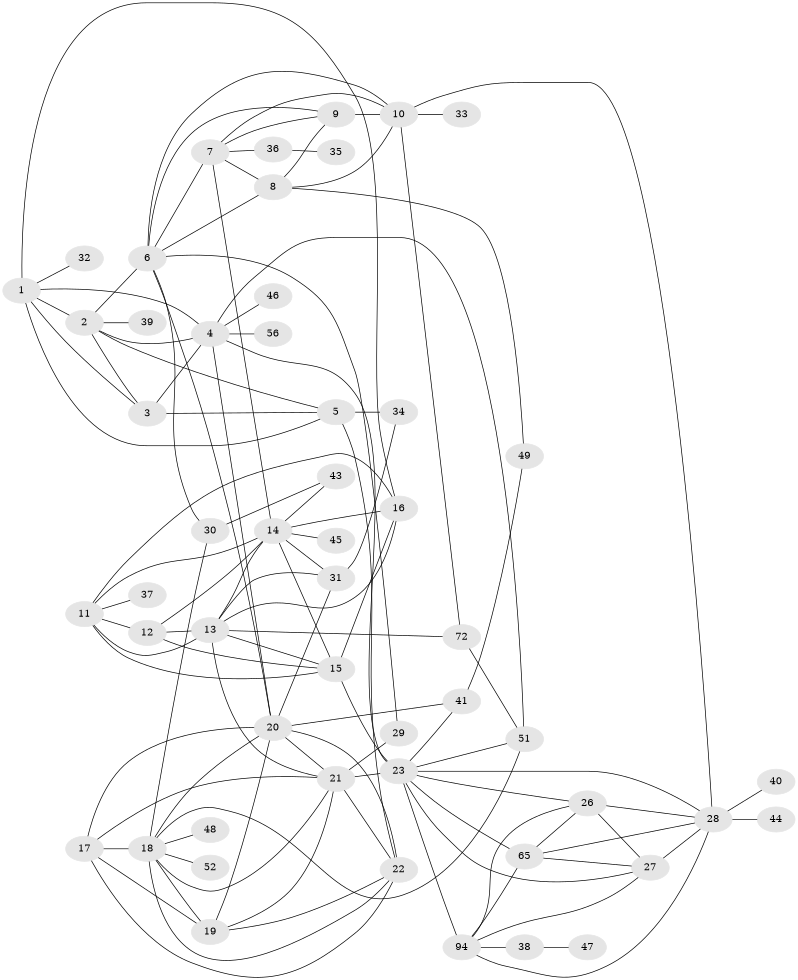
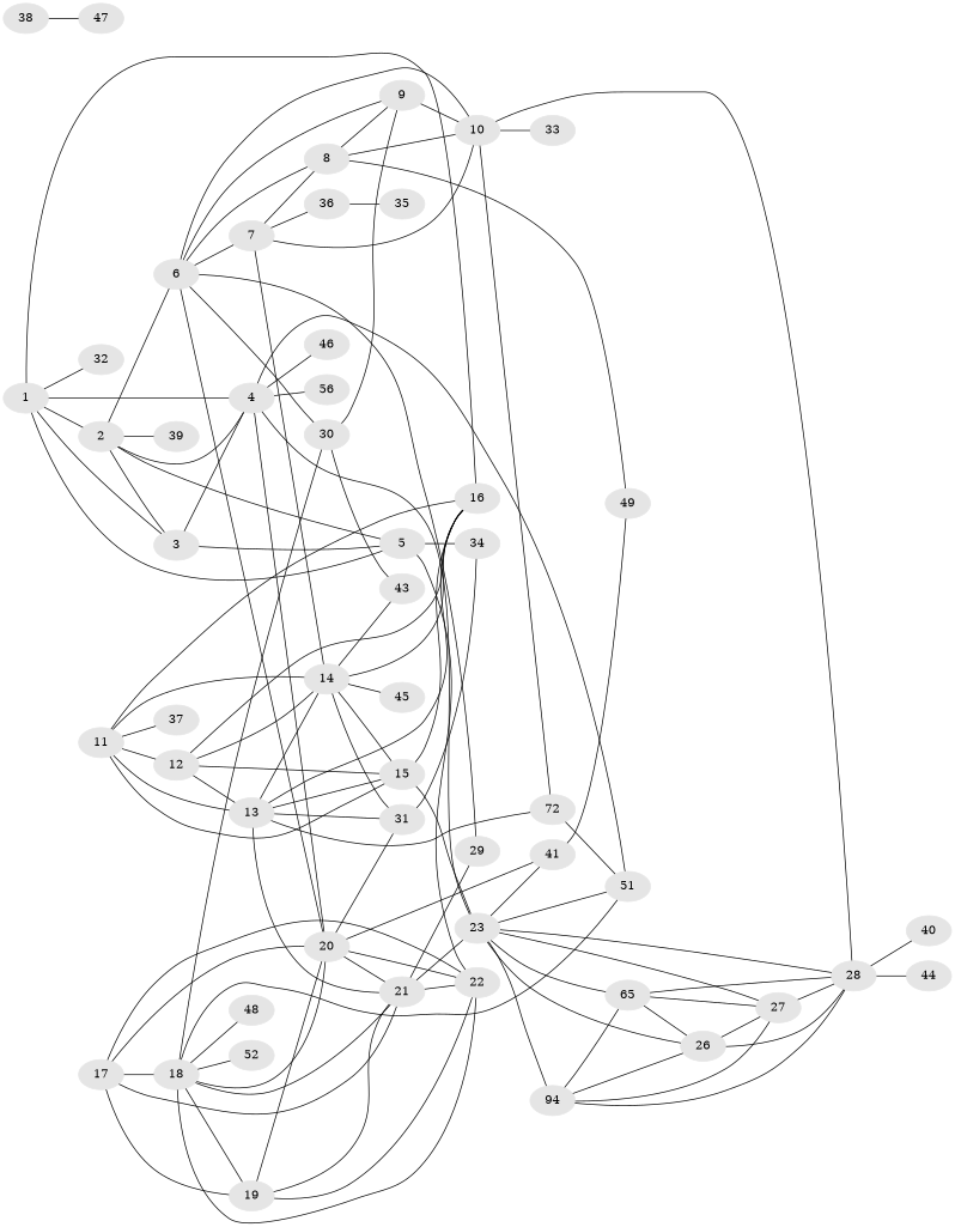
  graph {
    rankdir=LR
    node [color=gray90 style=filled]
    edge [weight=1.0]
    1
    2
    3
    4
    5
    16
    32
    6
    39
    23
    46
    n12 [label=56]
    51
    20
    22
    34
    7
    8
    9
    10
    29
    30
    28
    41
    n25 [label=94]
    n26 [label=65]
    26
    27
    14
    36
    49
    33
    n33 [label=72]
    21
    31
    43
    15
    45
    35
    40
    44
    11
    12
    13
    37
    17
    18
    19
    48
    52
    38
    47
    1 -- 2 [weight=2.0]
    1 -- 3 [weight=2.0]
    1 -- 4 [weight=2.0]
    1 -- 5 [weight=2.0]
    1 -- 16
    1 -- 32 [weight=6.0]
    2 -- 3
    2 -- 4
    2 -- 5
    2 -- 6
    2 -- 39
    3 -- 4
    3 -- 5
    4 -- 23
    4 -- 46
    4 -- n12
    4 -- 51
    4 -- 20
    5 -- 22
    5 -- 34 [weight=4.0]
    6 -- 20
    6 -- 7 [weight=2.0]
    6 -- 8
    6 -- 9
    6 -- 10
    6 -- 29 [weight=3.0]
    6 -- 30
    23 -- 51 [weight=3.0]
    23 -- 28
    23 -- 41
    23 -- n25
    23 -- n26
    23 -- 26
    23 -- 27
    20 -- 22
    20 -- 41
    20 -- 21
    20 -- 31 [weight=4.0]
    7 -- 8 [weight=2.0]
-   7 -- 9 [weight=2.0]
+   30 -- 9 [weight=2.0]
    7 -- 10 [weight=2.0]
    7 -- 14
    7 -- 36
    8 -- 9
    8 -- 10
    8 -- 49
    9 -- 10
    10 -- 28
    10 -- 33 [weight=5.0]
    10 -- n33
    30 -- 43
    28 -- 40
    28 -- 44 [weight=5.0]
    41 -- 49
    n25 -- 28
    n25 -- n26
    n25 -- 26
    n25 -- 27
-   n25 -- 38
    n26 -- 28
    n26 -- 26
    n26 -- 27
    26 -- 28
    26 -- 27
    27 -- 28
    14 -- 16
    14 -- 31
    14 -- 43
    14 -- 15
    14 -- 45
    36 -- 35
    n33 -- 51
    21 -- 23
    21 -- 22
    21 -- 29
    31 -- 34
    15 -- 16
    15 -- 23
    11 -- 16
    11 -- 14
    11 -- 15
    11 -- 12
    11 -- 13
    11 -- 37
+   12 -- 16
    12 -- 14
    12 -- 15
    12 -- 13
    13 -- 16
    13 -- 14
    13 -- n33
    13 -- 21
    13 -- 31
    13 -- 15
    17 -- 20
    17 -- 22
    17 -- 21
    17 -- 18
    17 -- 19
    18 -- 51
    18 -- 20
    18 -- 22
    18 -- 30
    18 -- 21
    18 -- 19
    18 -- 48
    18 -- 52
    19 -- 20
    19 -- 22
    19 -- 21
    38 -- 47
  }
